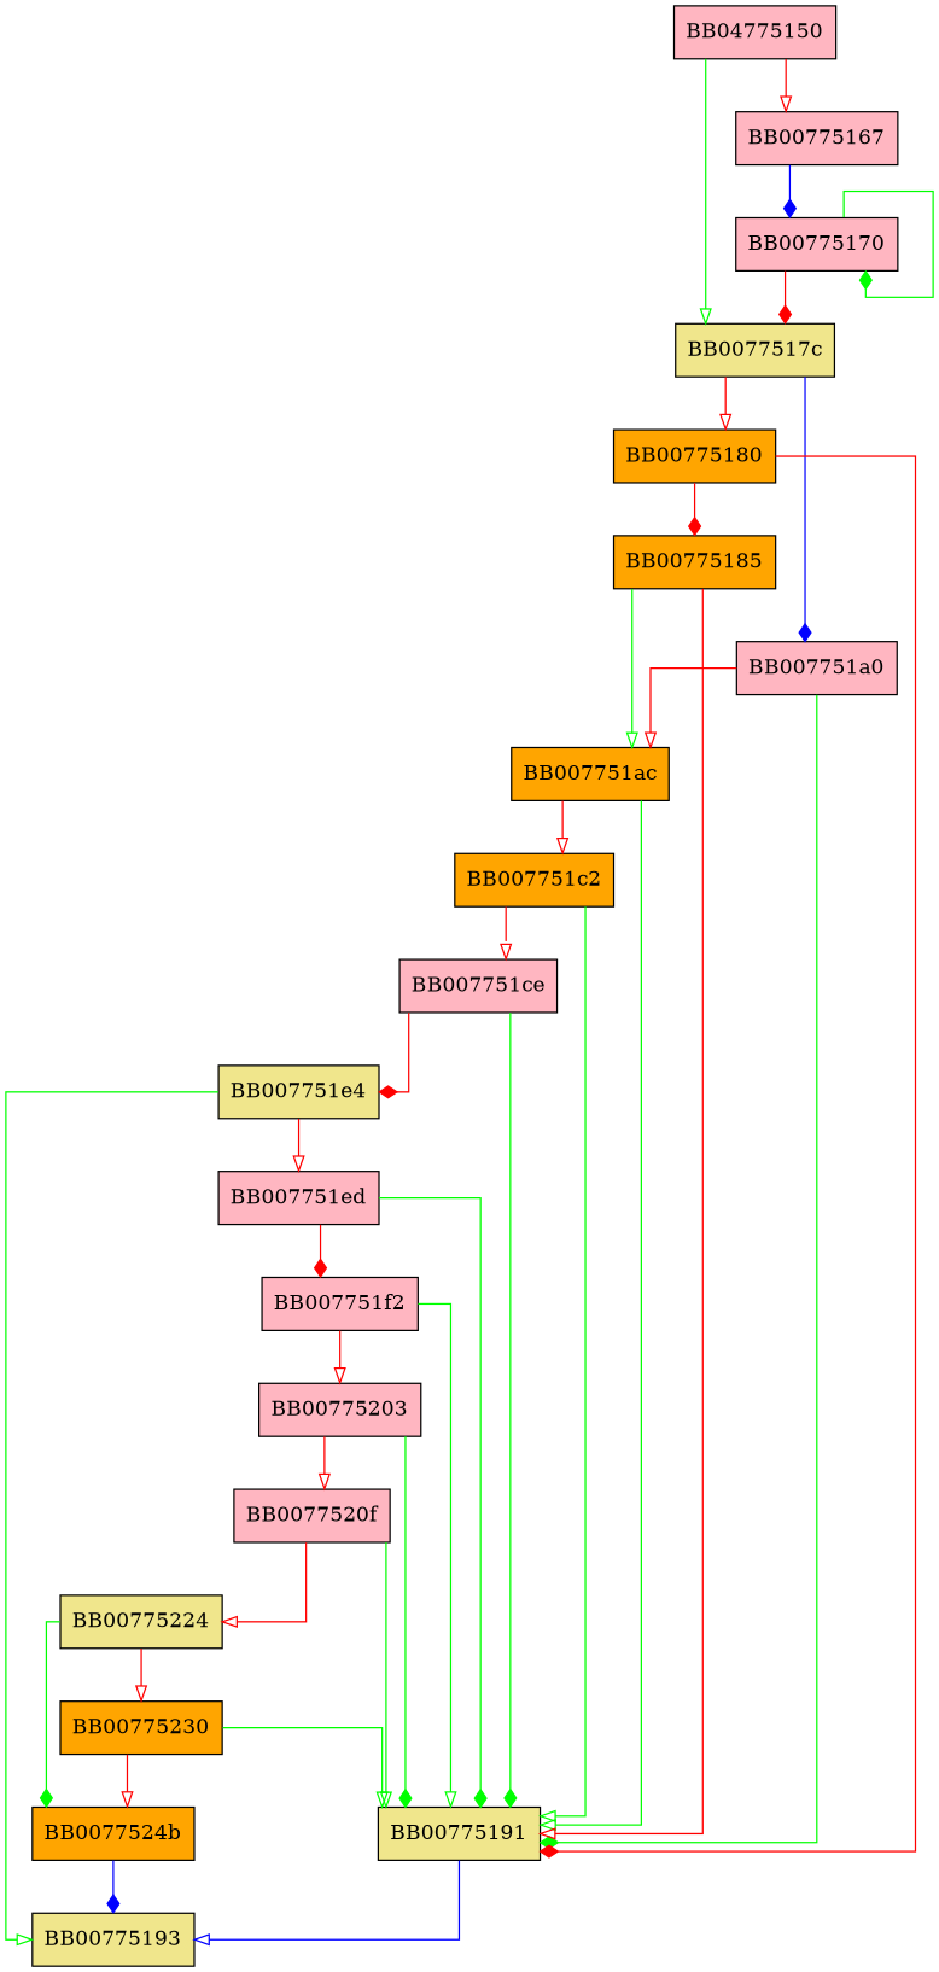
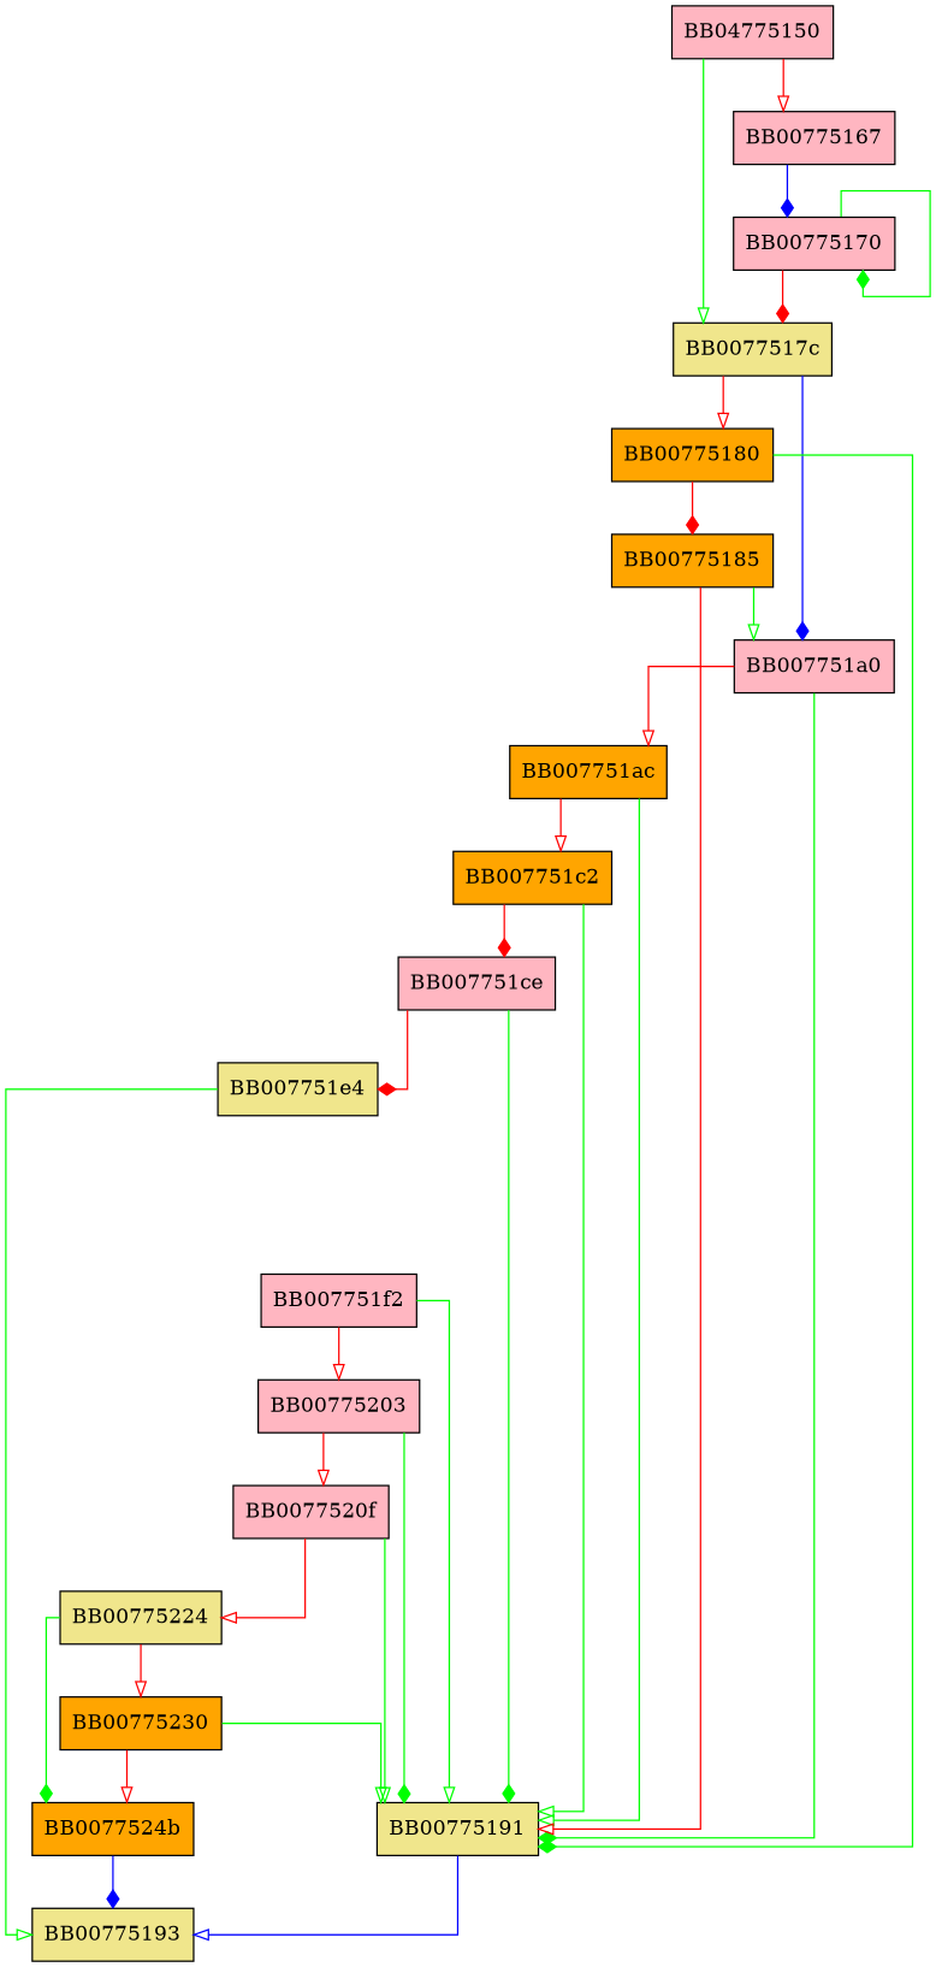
  digraph {
    splines=ortho
    node [fillcolor=lightpink shape=box style=filled]
    edge [arrowhead=onormal color=red]
    n1 [label=BB04775150]
    BB0077517c [fillcolor=khaki]
    BB00775167
    BB007751a0
    BB00775180 [fillcolor=orange]
    BB00775170
    BB00775191 [fillcolor=khaki]
    BB007751ac [fillcolor=orange]
    BB00775185 [fillcolor=orange]
    BB00775193 [fillcolor=khaki]
    BB007751c2 [fillcolor=orange]
    BB007751ce
    BB007751e4 [fillcolor=khaki]
-   BB007751ed
    BB007751f2
    BB00775203
    BB0077520f
    BB00775224 [fillcolor=khaki]
    BB0077524b [fillcolor=orange]
    BB00775230 [fillcolor=orange]
    n1 -> BB0077517c [color=green]
    n1 -> BB00775167
    BB0077517c -> BB007751a0 [arrowhead=diamond color=blue]
    BB0077517c -> BB00775180
    BB00775167 -> BB00775170 [arrowhead=diamond color=blue]
    BB007751a0 -> BB00775191 [arrowhead=diamond color=green]
    BB007751a0 -> BB007751ac
-   BB00775180 -> BB00775191 [arrowhead=diamond]
+   BB00775180 -> BB00775191 [arrowhead=diamond color=green]
    BB00775180 -> BB00775185 [arrowhead=diamond]
    BB00775170 -> BB0077517c [arrowhead=diamond]
    BB00775170 -> BB00775170 [arrowhead=diamond color=green]
    BB00775191 -> BB00775193 [color=blue]
    BB007751ac -> BB00775191 [color=green]
    BB007751ac -> BB007751c2
-   BB00775185 -> BB007751ac [color=green]
+   BB00775185 -> BB007751a0 [color=green]
    BB00775185 -> BB00775191
    BB007751c2 -> BB00775191 [color=green]
-   BB007751c2 -> BB007751ce
+   BB007751c2 -> BB007751ce [arrowhead=diamond]
    BB007751ce -> BB00775191 [arrowhead=diamond color=green]
    BB007751ce -> BB007751e4 [arrowhead=diamond]
    BB007751e4 -> BB00775193 [color=green]
-   BB007751e4 -> BB007751ed
-   BB007751ed -> BB00775191 [arrowhead=diamond color=green]
-   BB007751ed -> BB007751f2 [arrowhead=diamond]
    BB007751f2 -> BB00775191 [color=green]
    BB007751f2 -> BB00775203
    BB00775203 -> BB00775191 [arrowhead=diamond color=green]
    BB00775203 -> BB0077520f
    BB0077520f -> BB00775191 [color=green]
    BB0077520f -> BB00775224
    BB00775224 -> BB0077524b [arrowhead=diamond color=green]
    BB00775224 -> BB00775230
    BB0077524b -> BB00775193 [arrowhead=diamond color=blue]
    BB00775230 -> BB00775191 [color=green]
    BB00775230 -> BB0077524b
  }
